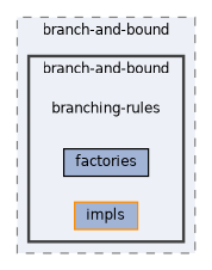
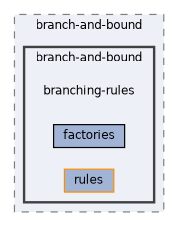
  digraph {
    compound=true
    rankdir=LR
    node [fontname=Helvetica fontsize=10 shape=box color=darkorange fillcolor="#a2b4d6" style=filled]
    n1 [height=0.2 label="branching-rules" shape=plaintext width=0.4 fillcolor="" style=""]
    n2 [color=black height=0.2 label=factories width=0.4]
-   n3 [height=0.2 label=impls width=0.4]
+   n3 [height=0.2 label=rules width=0.4]
    subgraph cluster_1 {
      bgcolor="#edf0f7"
      fontname=Helvetica
      fontsize=10
      label="branch-and-bound"
      pencolor=grey50
      style="filled,dashed"
      subgraph cluster_2 {
        bgcolor="#edf0f7"
        fontname=Helvetica
        fontsize=10
        pencolor=grey25
        style="filled,bold"
        n1
        n2
        n3
      }
    }
  }
